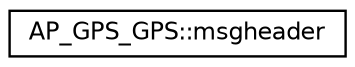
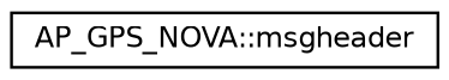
  digraph {
    rankdir=LR
-   n1 [color=black fillcolor=white fontname=Helvetica fontsize=10 height=0.2 label="AP_GPS_GPS::msgheader" shape=record style=filled width=0.4]
+   n1 [color=black fillcolor=white fontname=Helvetica fontsize=10 height=0.2 label="AP_GPS_NOVA::msgheader" shape=record style=filled width=0.4]
  }
